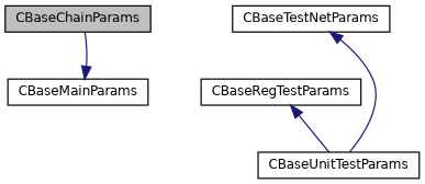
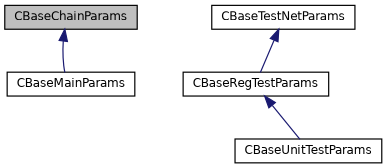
  digraph {
    node [color=black fillcolor=white fontname=Helvetica fontsize=10 shape=record style=filled]
    edge [color=midnightblue dir=back fontname=Helvetica fontsize=10 labelfontname=Helvetica labelfontsize=10 style=solid]
    n1 [fillcolor=grey75 fontcolor=black height=0.2 label=CBaseChainParams width=0.4]
    n2 [height=0.2 label=CBaseMainParams width=0.4]
    n3 [height=0.2 label=CBaseTestNetParams width=0.4]
    n4 [height=0.2 label=CBaseRegTestParams width=0.4]
    n5 [height=0.2 label=CBaseUnitTestParams width=0.4]
-   n2 -> n1
-   n3 -> n5
+   n1 -> n2
+   n3 -> n4
    n4 -> n5
  }
